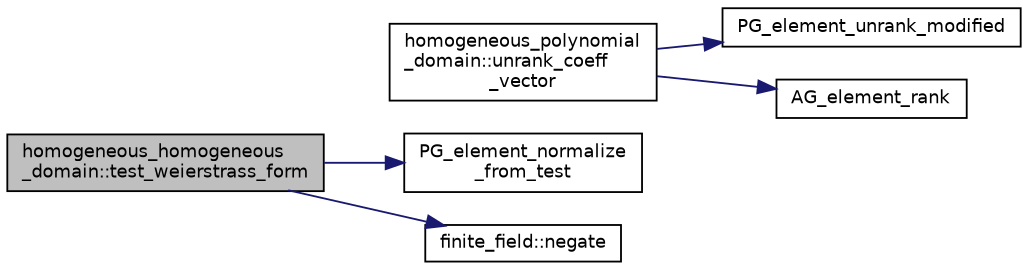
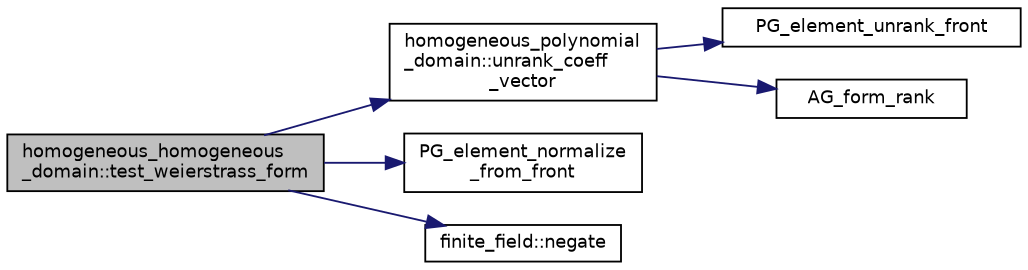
  digraph {
    rankdir=LR
    node [color=black fillcolor=white fontname=Helvetica fontsize=10 shape=record style=filled]
    edge [color=midnightblue fontname=Helvetica fontsize=10 labelfontname=Helvetica labelfontsize=10 style=solid]
    n1 [fillcolor=grey75 fontcolor=black height=0.2 label="homogeneous_homogeneous\l_domain::test_weierstrass_form" width=0.4]
    n2 [height=0.2 label="homogeneous_polynomial\l_domain::unrank_coeff\l_vector" width=0.4]
-   n3 [height=0.2 label="PG_element_normalize\l_from_test" width=0.4]
+   n3 [height=0.2 label="PG_element_normalize\l_from_front" width=0.4]
    n4 [height=0.2 label="finite_field::negate" width=0.4]
-   n5 [height=0.2 label=PG_element_unrank_modified width=0.4]
-   n6 [height=0.2 label=AG_element_rank width=0.4]
+   n5 [height=0.2 label=PG_element_unrank_front width=0.4]
+   n6 [height=0.2 label=AG_form_rank width=0.4]
+   n1 -> n2
    n1 -> n3
    n1 -> n4
    n2 -> n5
    n2 -> n6
  }
